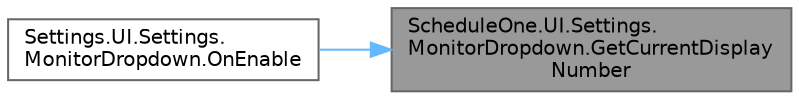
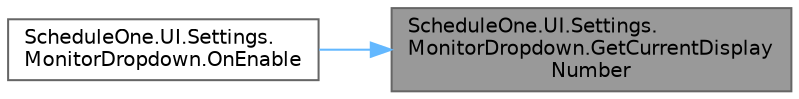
  digraph {
    rankdir=RL
    node [fontname=Helvetica fontsize=10 shape=box style=filled]
    n1 [color=gray40 fillcolor=grey60 fontcolor=black height=0.2 label="ScheduleOne.UI.Settings.\lMonitorDropdown.GetCurrentDisplay\lNumber" width=0.4]
-   n2 [color=grey40 fillcolor=white height=0.2 label="Settings.UI.Settings.\lMonitorDropdown.OnEnable" width=0.4]
+   n2 [color=grey40 fillcolor=white height=0.2 label="ScheduleOne.UI.Settings.\lMonitorDropdown.OnEnable" width=0.4]
    n1 -> n2 [color=steelblue1 dir=back fontname=Helvetica fontsize=10 labelfontname=Helvetica labelfontsize=10 style=solid]
  }
